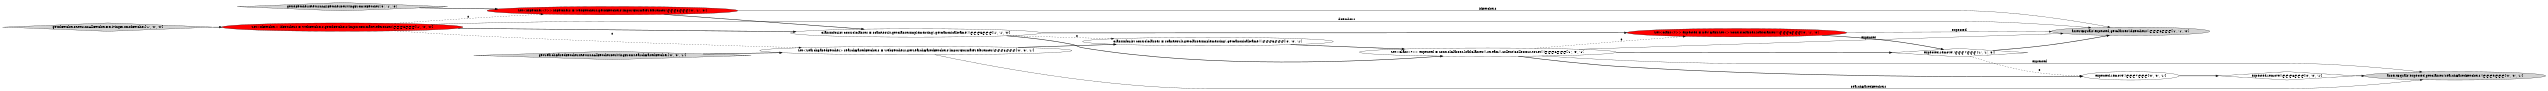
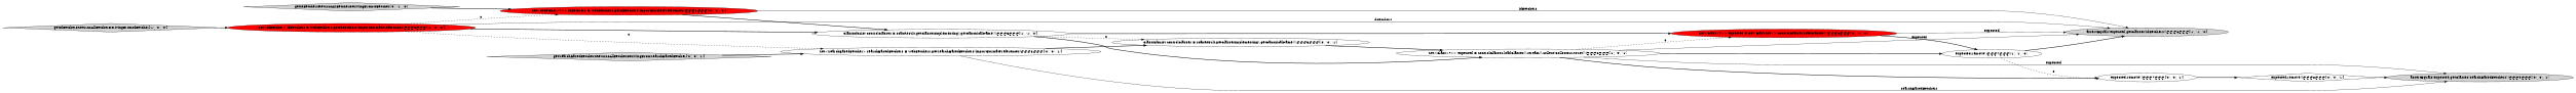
  digraph {
    rankdir=LR
    node [fillcolor=white shape=ellipse style=filled]
    edge [style=bold]
    n1 [label="Set<Class<?>> expected = controlClasses.loadClasses().stream().collect(Collectors.toSet())@@@6@@@['1', '0', '1']"]
-   n2 [label="expected.remove()@@@7@@@['1', '1', '0']" shape=diamond]
+   n2 [label="expected.remove()@@@7@@@['1', '1', '0']"]
    n3 [fillcolor=lightgray label="assertEquals(expected,getClasses(idFetchers))@@@8@@@['1', '1', '0']"]
    n4 [fillcolor=red label="Set<Class<?>> expected = new HashSet<>(controlClasses.loadClasses())@@@6@@@['0', '1', '0']"]
    n5 [label="expected.remove()@@@7@@@['0', '0', '1']"]
    n6 [fillcolor=lightgray label="assertEquals(expected,getClasses(searchBasedFetchers))@@@9@@@['0', '0', '1']"]
    n7 [label="expected.remove()@@@8@@@['0', '0', '1']" shape=diamond]
    n8 [fillcolor=lightgray label="getIdFetchersReturnsAllFetcherDerivingFromIdFetcher['1', '0', '0']" shape=diamond]
    n9 [fillcolor=red label="Set<IdFetcher> idFetchers = WebFetchers.getIdFetchers(importFormatPreferences)@@@3@@@['1', '0', '0']"]
    n10 [label="ClassInfoList controlClasses = scanResult.getClassesImplementing(.getCanonicalName())@@@5@@@['1', '1', '0']"]
    n11 [fillcolor=red label="Set<IdFetcher<?>> idFetchers = WebFetchers.getIdFetchers(importFormatPreferences)@@@3@@@['0', '1', '0']"]
    n12 [label="Set<SearchBasedFetcher> searchBasedFetchers = WebFetchers.getSearchBasedFetchers(importFormatPreferences)@@@3@@@['0', '0', '1']"]
    n13 [label="ClassInfoList controlClasses = scanResult.getClassesImplementing(.getCanonicalName())@@@5@@@['0', '0', '1']"]
    n14 [fillcolor=lightgray label="getIdFetchersReturnsAllFetcherDerivingFromIdFetcher['0', '1', '0']" shape=diamond]
    n15 [fillcolor=lightgray label="getSearchBasedFetchersReturnsAllFetcherDerivingFromSearchBasedFetcher['0', '0', '1']" shape=diamond]
    n1 -> n2
    n1 -> n3 [label=expected style=solid]
    n1 -> n4 [label=0 style=dashed]
    n1 -> n5
    n1 -> n6 [label=expected style=solid]
    n2 -> n3
    n2 -> n5 [label=0 style=dashed]
    n4 -> n2
    n4 -> n3 [label=expected style=solid]
    n5 -> n7
    n7 -> n6
    n8 -> n9
    n9 -> n3 [label=idFetchers style=solid]
    n9 -> n10
    n9 -> n11 [label=0 style=dashed]
    n9 -> n12 [label=0 style=dashed]
    n10 -> n1
    n10 -> n4
    n10 -> n13 [label=0 style=dashed]
    n11 -> n3 [label=idFetchers style=solid]
    n11 -> n10
    n12 -> n6 [label=searchBasedFetchers style=solid]
    n12 -> n13
    n13 -> n1
    n14 -> n11
    n15 -> n12
  }
